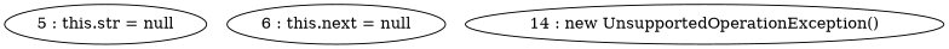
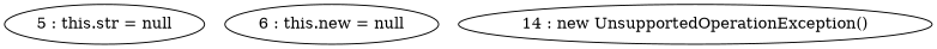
  digraph {
    "5 : this.str = null"
-   "6 : this.next = null"
+   "6 : this.next = null" [label="6 : this.new = null"]
    "14 : new UnsupportedOperationException()"
  }
